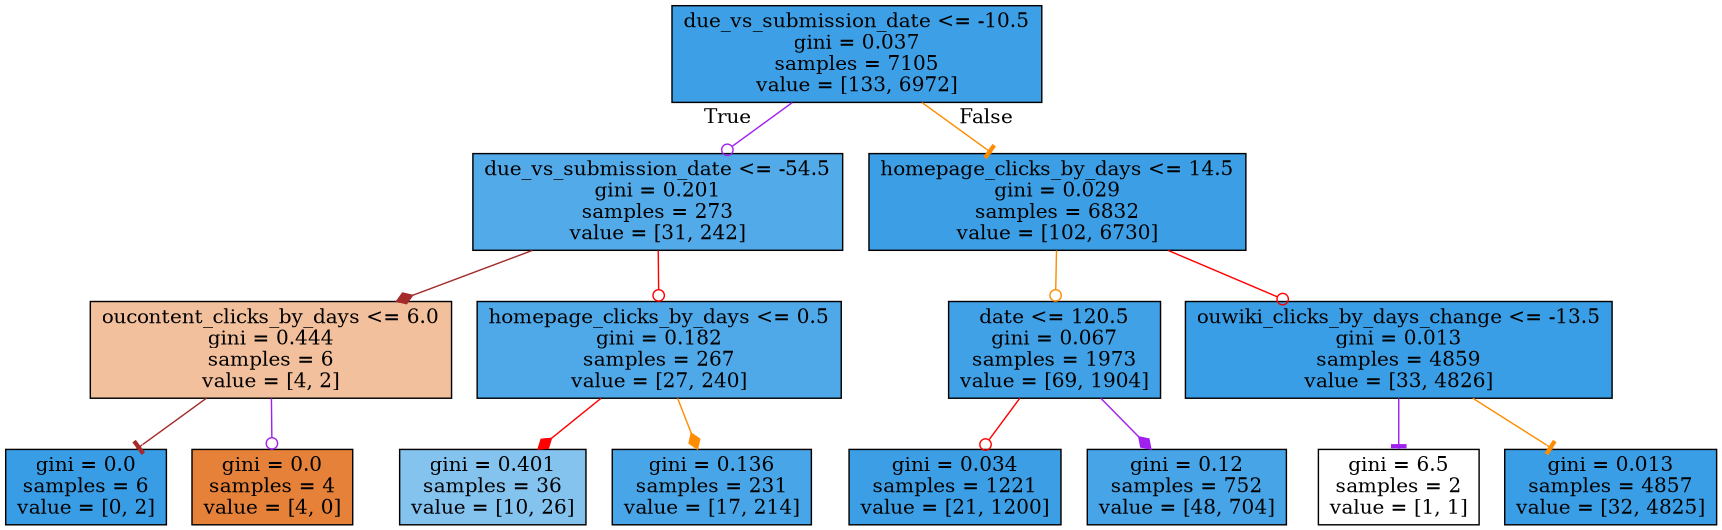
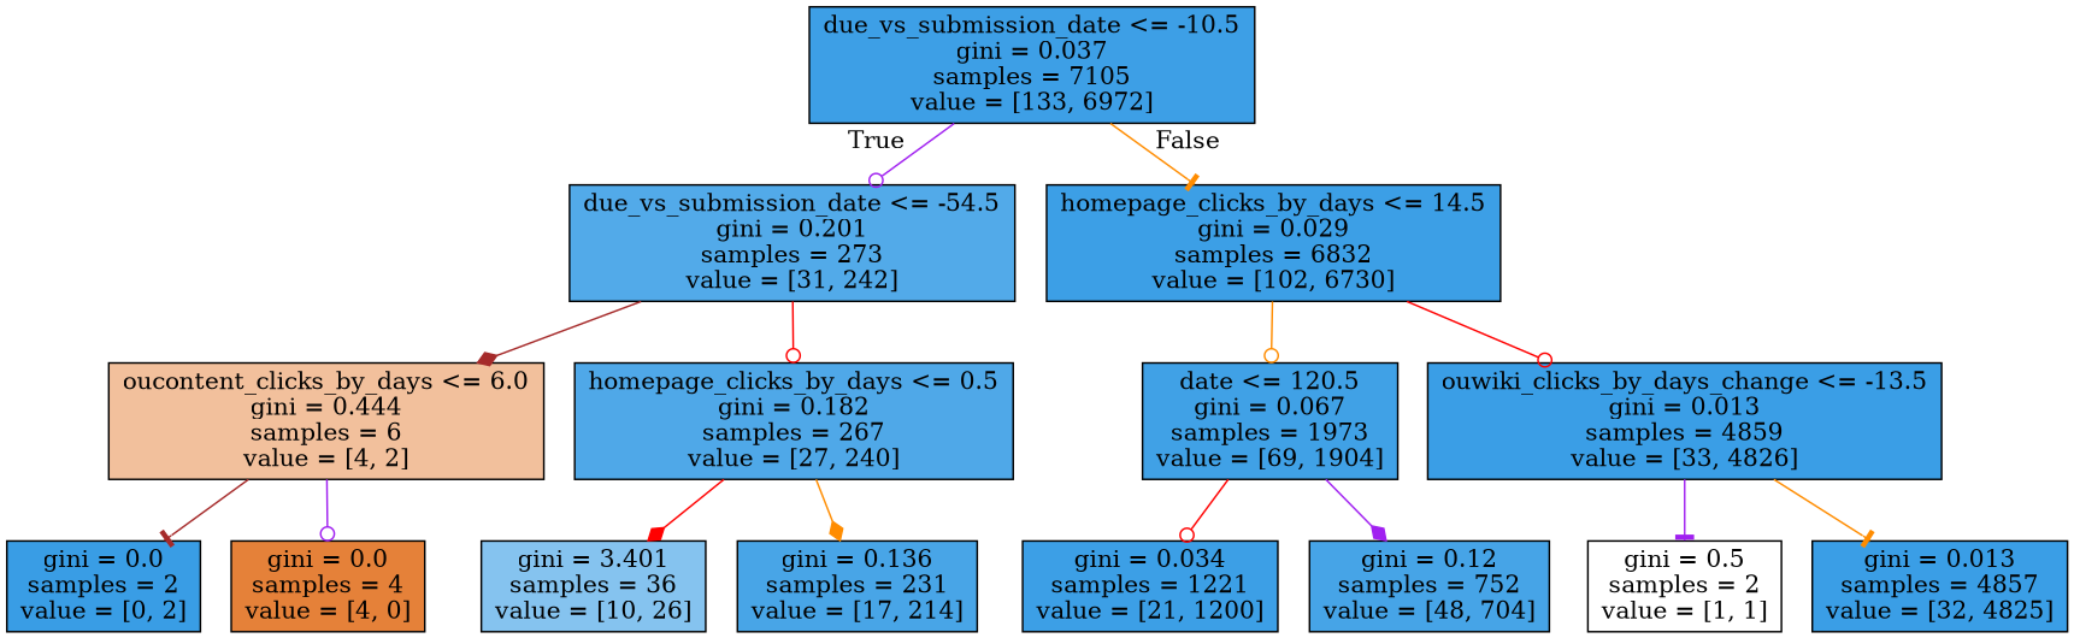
  digraph {
    node [color=black fillcolor="#399de5fb" shape=box style=filled]
    edge [arrowhead=odot color=purple]
    n1 [fillcolor="#399de5fa" label="due_vs_submission_date <= -10.5\ngini = 0.037\nsamples = 7105\nvalue = [133, 6972]"]
    n2 [fillcolor="#399de5de" label="due_vs_submission_date <= -54.5\ngini = 0.201\nsamples = 273\nvalue = [31, 242]"]
    n3 [label="homepage_clicks_by_days <= 14.5\ngini = 0.029\nsamples = 6832\nvalue = [102, 6730]"]
    n4 [fillcolor="#e581397f" label="oucontent_clicks_by_days <= 6.0\ngini = 0.444\nsamples = 6\nvalue = [4, 2]"]
    n5 [fillcolor="#399de5e2" label="homepage_clicks_by_days <= 0.5\ngini = 0.182\nsamples = 267\nvalue = [27, 240]"]
    n6 [fillcolor="#399de5f6" label="date <= 120.5\ngini = 0.067\nsamples = 1973\nvalue = [69, 1904]"]
    n7 [fillcolor="#399de5fd" label="ouwiki_clicks_by_days_change <= -13.5\ngini = 0.013\nsamples = 4859\nvalue = [33, 4826]"]
-   n8 [fillcolor="#399de5ff" label="gini = 0.0\nsamples = 6\nvalue = [0, 2]"]
+   n8 [fillcolor="#399de5ff" label="gini = 0.0\nsamples = 2\nvalue = [0, 2]"]
    n9 [fillcolor="#e58139ff" label="gini = 0.0\nsamples = 4\nvalue = [4, 0]"]
-   n10 [fillcolor="#399de59d" label="gini = 0.401\nsamples = 36\nvalue = [10, 26]"]
+   n10 [fillcolor="#399de59d" label="gini = 3.401\nsamples = 36\nvalue = [10, 26]"]
    n11 [fillcolor="#399de5eb" label="gini = 0.136\nsamples = 231\nvalue = [17, 214]"]
    n12 [label="gini = 0.034\nsamples = 1221\nvalue = [21, 1200]"]
    n13 [fillcolor="#399de5ee" label="gini = 0.12\nsamples = 752\nvalue = [48, 704]"]
-   n14 [fillcolor="#e5813900" label="gini = 6.5\nsamples = 2\nvalue = [1, 1]"]
+   n14 [fillcolor="#e5813900" label="gini = 0.5\nsamples = 2\nvalue = [1, 1]"]
    n15 [fillcolor="#399de5fd" label="gini = 0.013\nsamples = 4857\nvalue = [32, 4825]"]
    n1 -> n2 [headlabel=True labelangle=45 labeldistance=2.5]
    n1 -> n3 [arrowhead=tee color=darkorange headlabel=False labelangle=-45 labeldistance=2.5]
    n2 -> n4 [arrowhead=diamond color=brown]
    n2 -> n5 [color=red]
    n3 -> n6 [color=darkorange]
    n3 -> n7 [color=red]
    n4 -> n8 [arrowhead=tee color=brown]
    n4 -> n9
    n5 -> n10 [arrowhead=diamond color=red]
    n5 -> n11 [arrowhead=diamond color=darkorange]
    n6 -> n12 [color=red]
    n6 -> n13 [arrowhead=diamond]
    n7 -> n14 [arrowhead=tee]
    n7 -> n15 [arrowhead=tee color=darkorange]
  }
